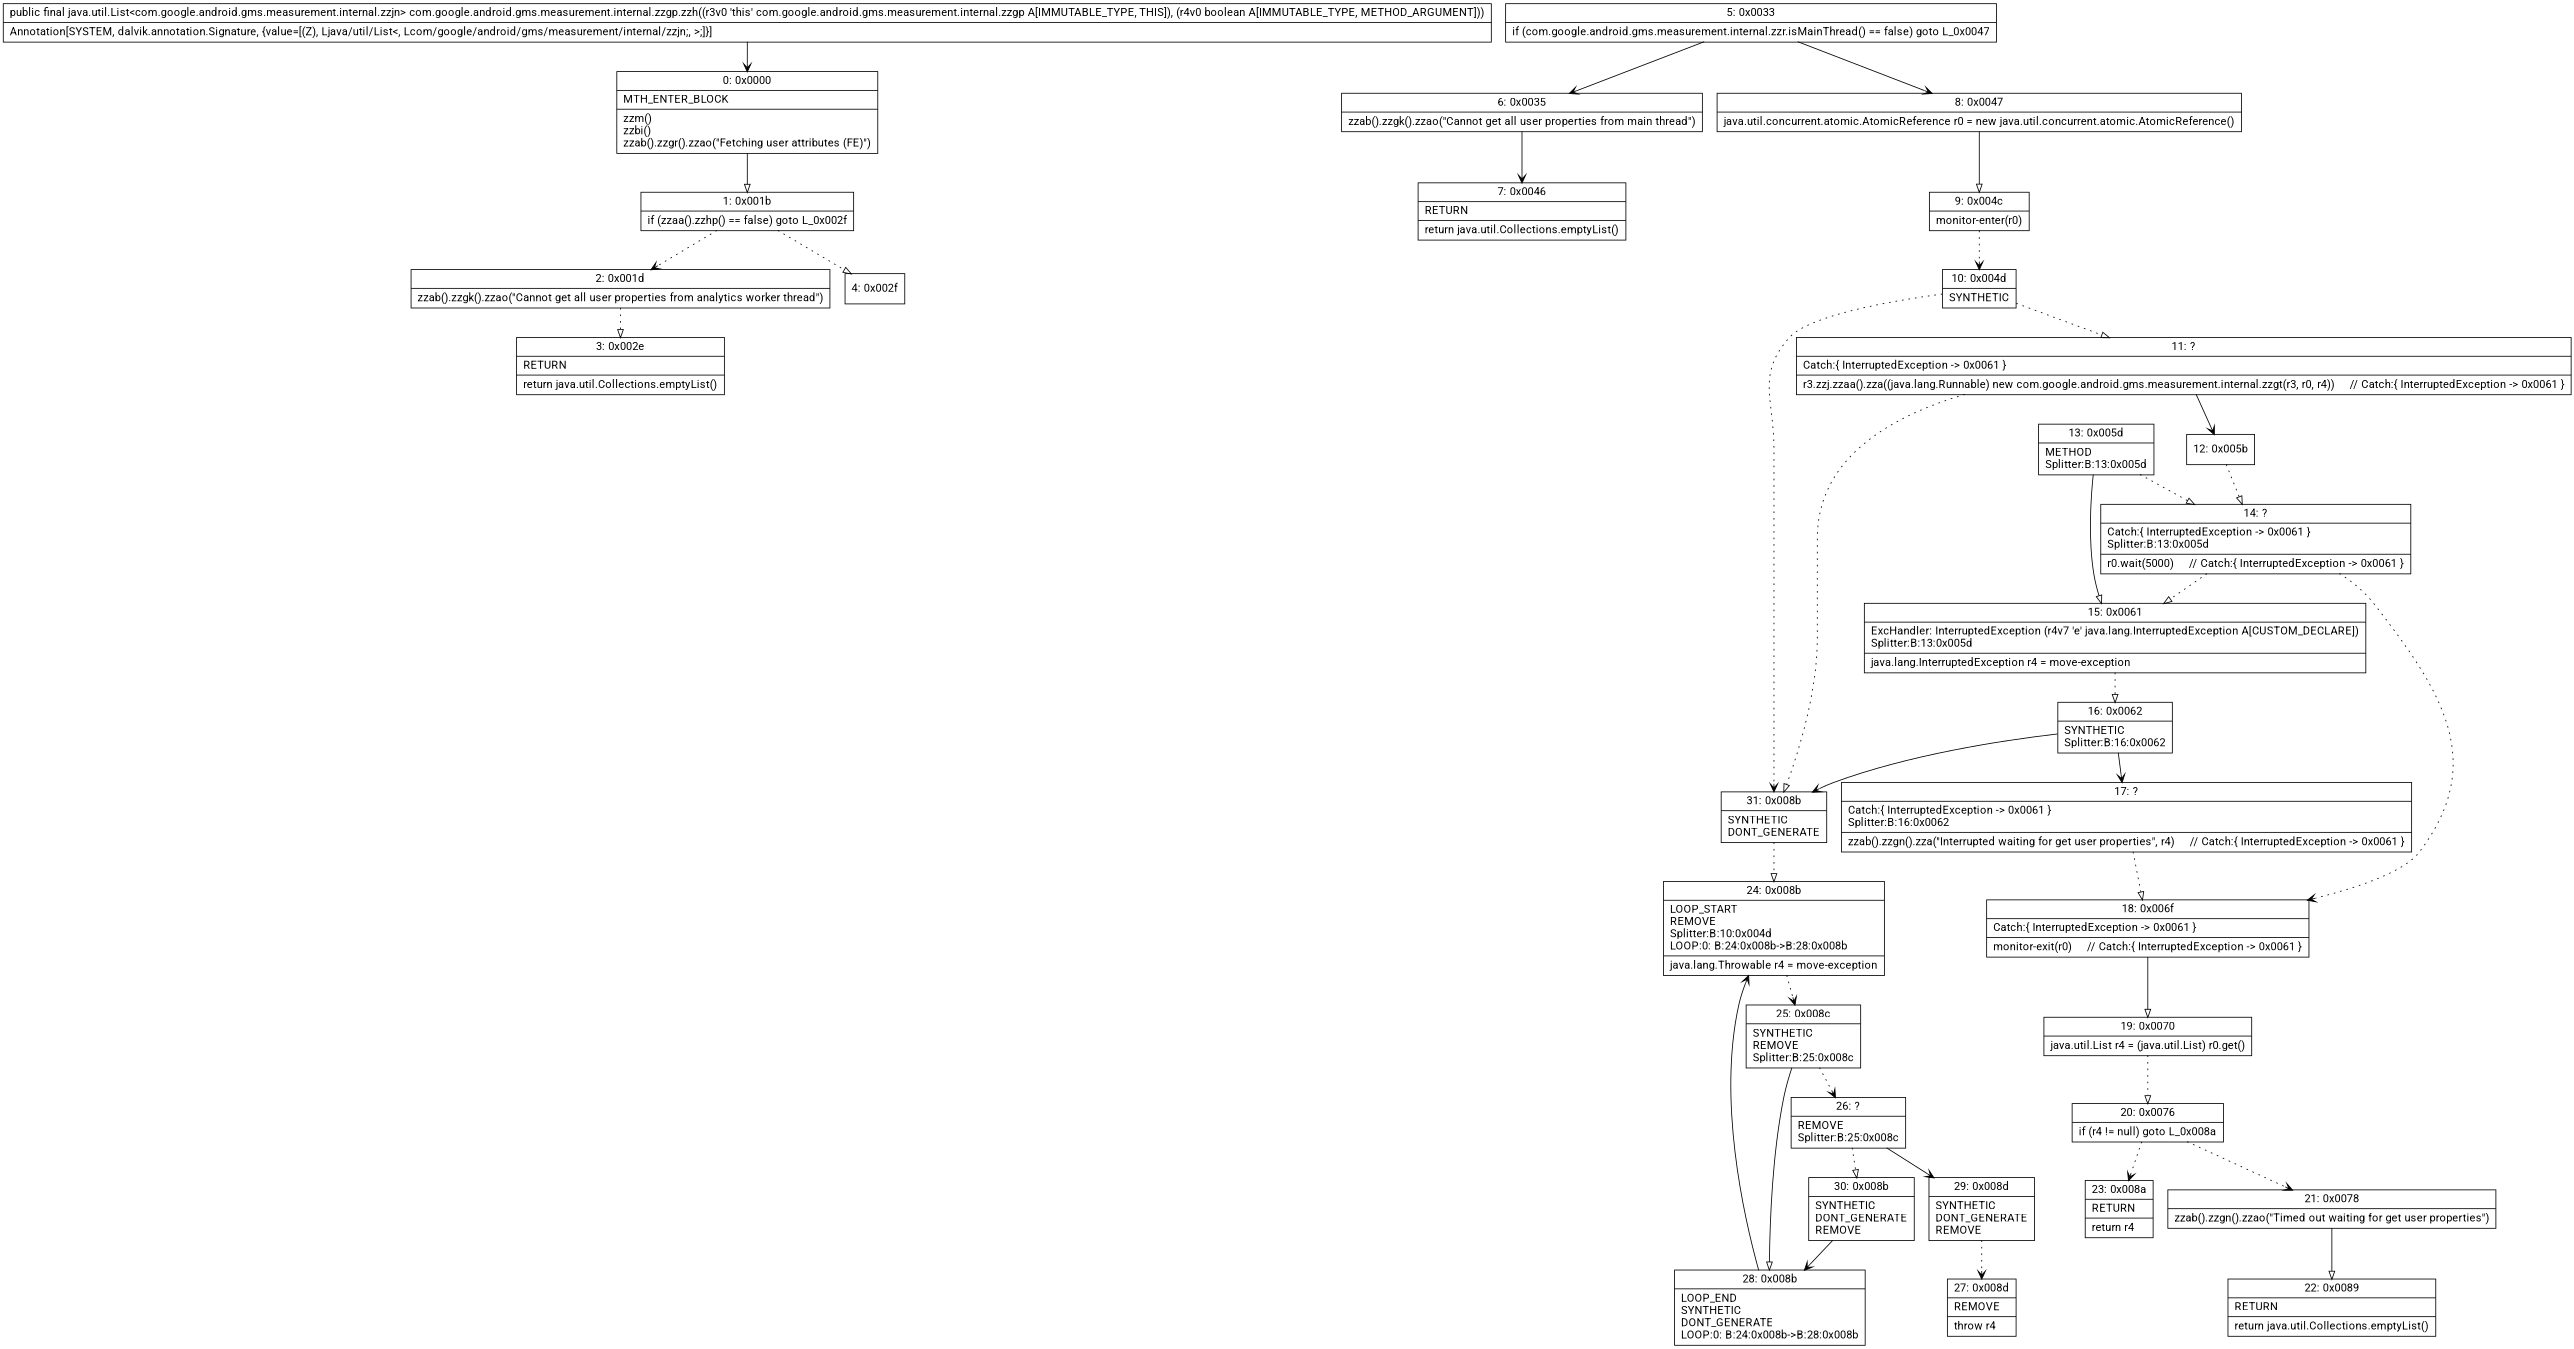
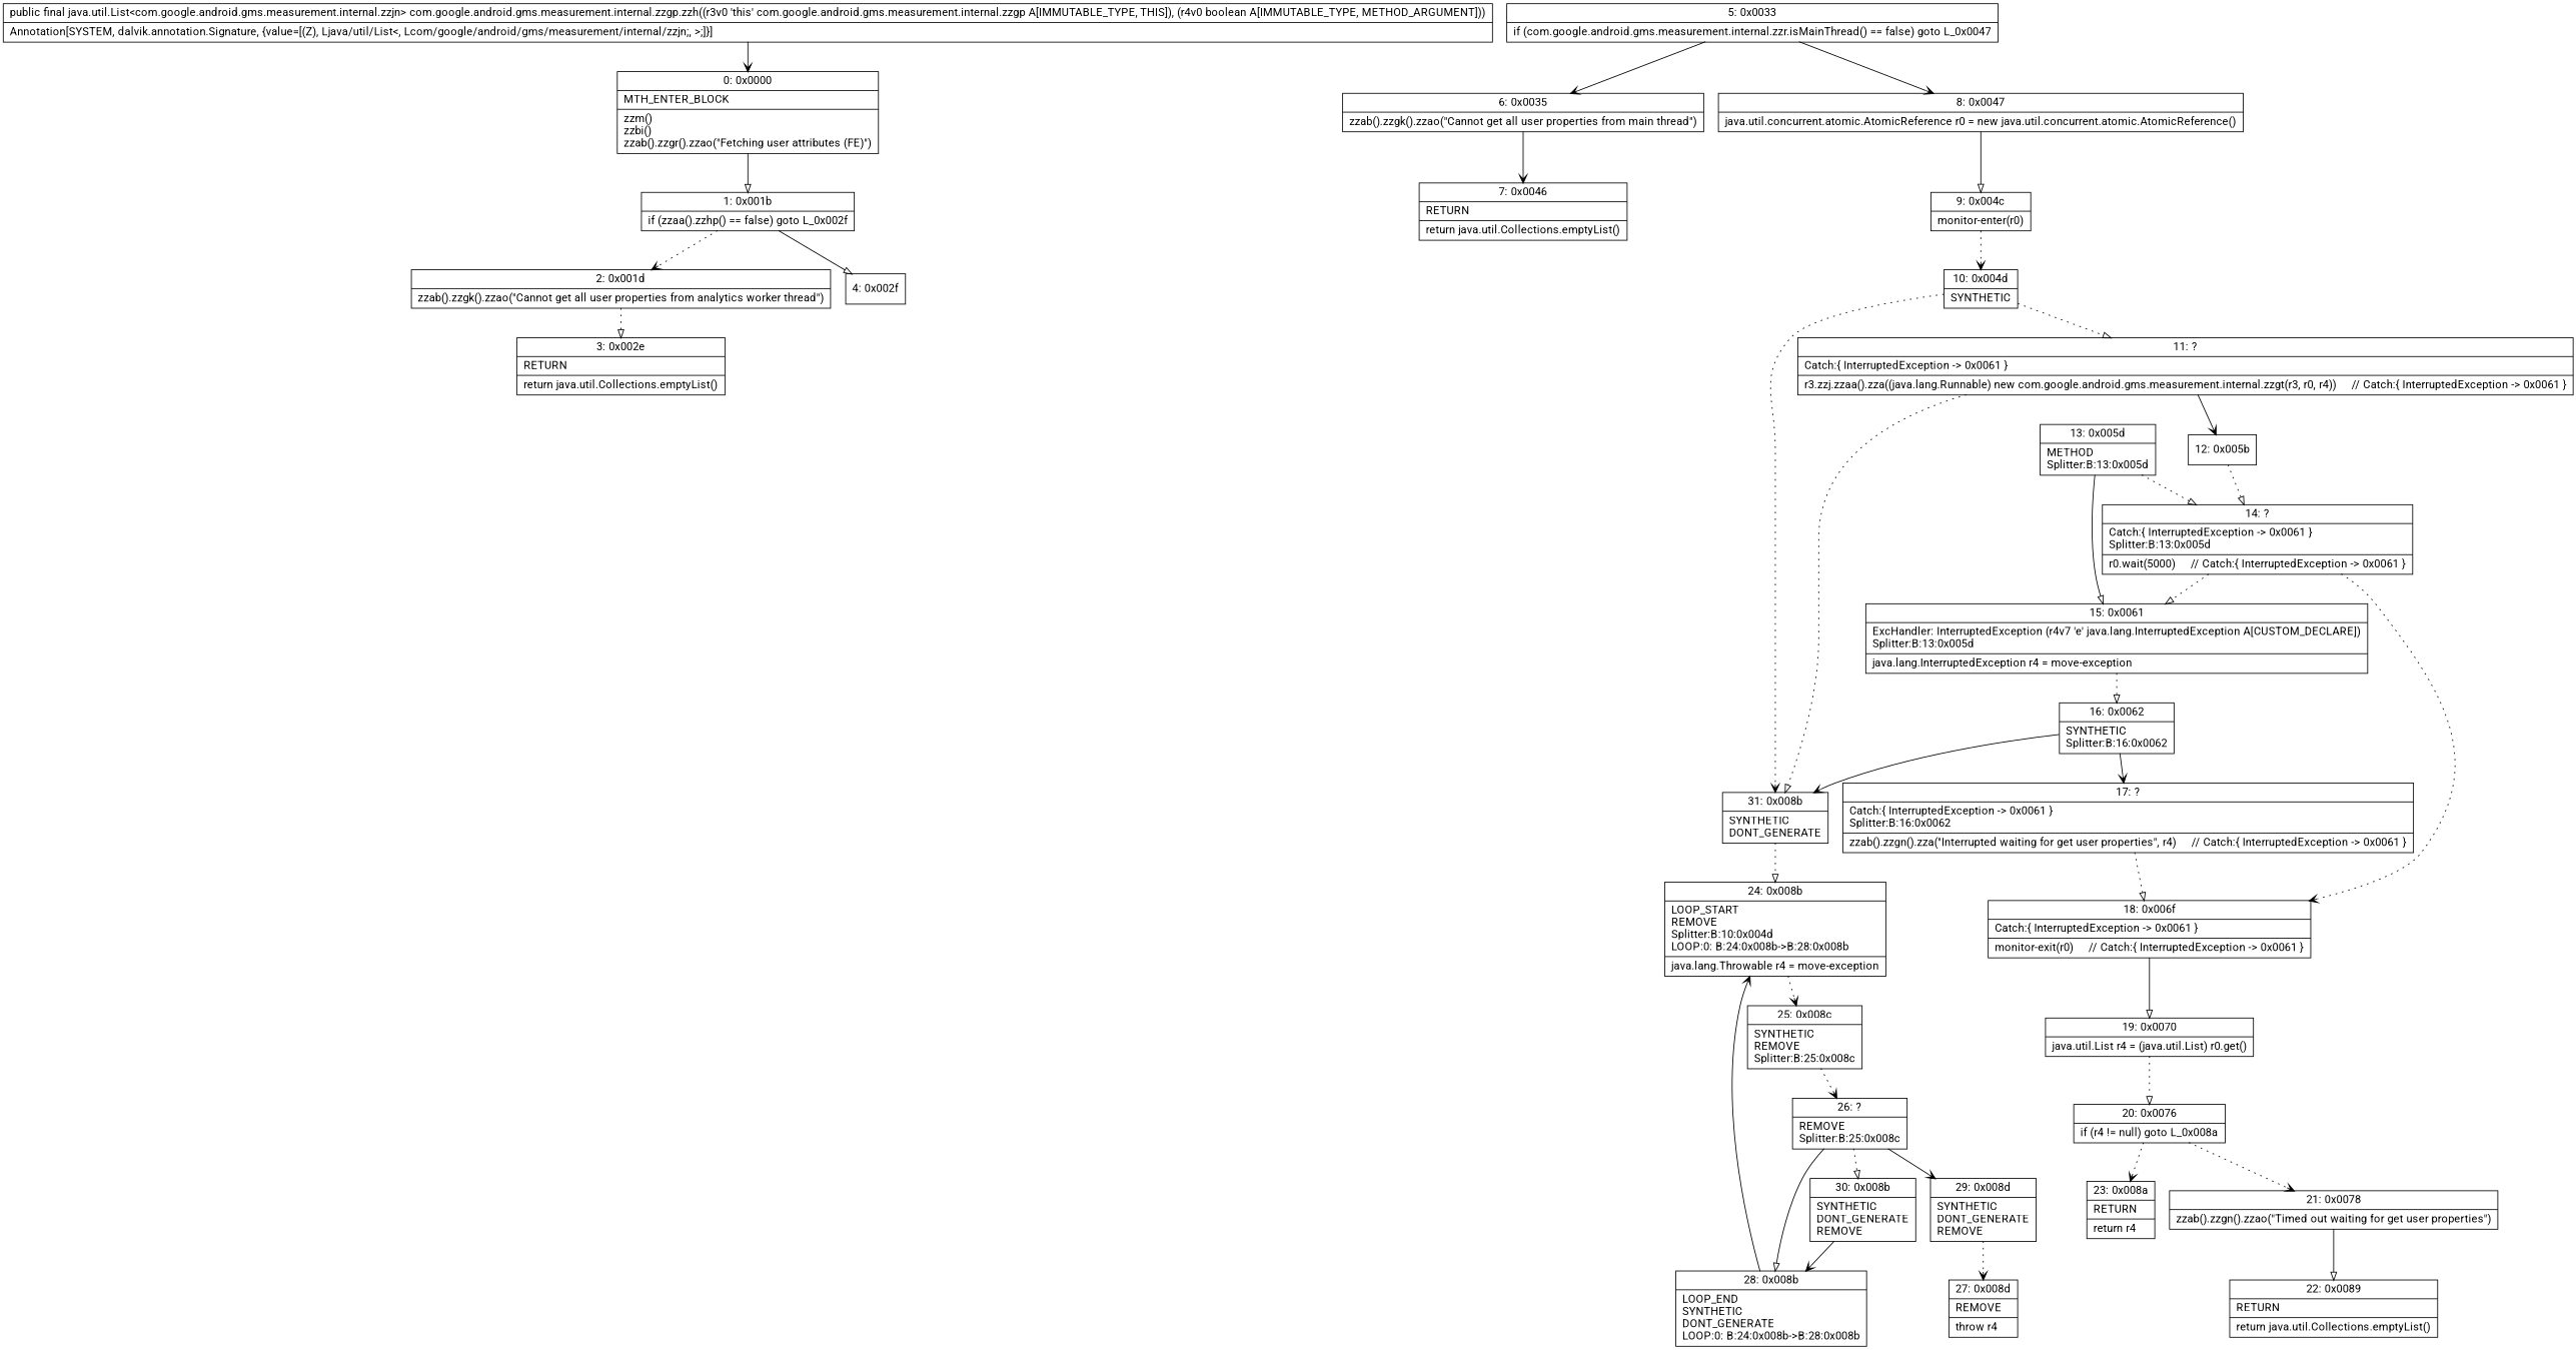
  digraph {
    fontname=Roboto
    node [fontname=Roboto shape=record]
    edge [arrowhead=vee fontname=Roboto style=dotted]
    n1 [label="{0\:\ 0x0000|MTH_ENTER_BLOCK\l|zzm()\lzzbi()\lzzab().zzgr().zzao(\"Fetching user attributes (FE)\")\l}"]
    n2 [label="{1\:\ 0x001b|if (zzaa().zzhp() == false) goto L_0x002f\l}"]
    n3 [label="{2\:\ 0x001d|zzab().zzgk().zzao(\"Cannot get all user properties from analytics worker thread\")\l}"]
    n4 [label="{4\:\ 0x002f}"]
    n5 [label="{3\:\ 0x002e|RETURN\l|return java.util.Collections.emptyList()\l}"]
    n6 [label="{5\:\ 0x0033|if (com.google.android.gms.measurement.internal.zzr.isMainThread() == false) goto L_0x0047\l}"]
    n7 [label="{6\:\ 0x0035|zzab().zzgk().zzao(\"Cannot get all user properties from main thread\")\l}"]
    n8 [label="{8\:\ 0x0047|java.util.concurrent.atomic.AtomicReference r0 = new java.util.concurrent.atomic.AtomicReference()\l}"]
    n9 [label="{7\:\ 0x0046|RETURN\l|return java.util.Collections.emptyList()\l}"]
    n10 [label="{9\:\ 0x004c|monitor\-enter(r0)\l}"]
    n11 [label="{10\:\ 0x004d|SYNTHETIC\l}"]
    n12 [label="{11\:\ ?|Catch:\{ InterruptedException \-\> 0x0061 \}\l|r3.zzj.zzaa().zza((java.lang.Runnable) new com.google.android.gms.measurement.internal.zzgt(r3, r0, r4))     \/\/ Catch:\{ InterruptedException \-\> 0x0061 \}\l}"]
    n13 [label="{31\:\ 0x008b|SYNTHETIC\lDONT_GENERATE\l}"]
    n14 [label="{12\:\ 0x005b}"]
    n15 [label="{24\:\ 0x008b|LOOP_START\lREMOVE\lSplitter:B:10:0x004d\lLOOP:0: B:24:0x008b\-\>B:28:0x008b\l|java.lang.Throwable r4 = move\-exception\l}"]
    n16 [label="{14\:\ ?|Catch:\{ InterruptedException \-\> 0x0061 \}\lSplitter:B:13:0x005d\l|r0.wait(5000)     \/\/ Catch:\{ InterruptedException \-\> 0x0061 \}\l}"]
    n17 [label="{13\:\ 0x005d|METHOD\lSplitter:B:13:0x005d\l}"]
    n18 [label="{15\:\ 0x0061|ExcHandler: InterruptedException (r4v7 'e' java.lang.InterruptedException A[CUSTOM_DECLARE])\lSplitter:B:13:0x005d\l|java.lang.InterruptedException r4 = move\-exception\l}"]
    n19 [label="{18\:\ 0x006f|Catch:\{ InterruptedException \-\> 0x0061 \}\l|monitor\-exit(r0)     \/\/ Catch:\{ InterruptedException \-\> 0x0061 \}\l}"]
    n20 [label="{16\:\ 0x0062|SYNTHETIC\lSplitter:B:16:0x0062\l}"]
    n21 [label="{19\:\ 0x0070|java.util.List r4 = (java.util.List) r0.get()\l}"]
    n22 [label="{17\:\ ?|Catch:\{ InterruptedException \-\> 0x0061 \}\lSplitter:B:16:0x0062\l|zzab().zzgn().zza(\"Interrupted waiting for get user properties\", r4)     \/\/ Catch:\{ InterruptedException \-\> 0x0061 \}\l}"]
    n23 [label="{20\:\ 0x0076|if (r4 != null) goto L_0x008a\l}"]
    n24 [label="{21\:\ 0x0078|zzab().zzgn().zzao(\"Timed out waiting for get user properties\")\l}"]
    n25 [label="{23\:\ 0x008a|RETURN\l|return r4\l}"]
    n26 [label="{22\:\ 0x0089|RETURN\l|return java.util.Collections.emptyList()\l}"]
    n27 [label="{25\:\ 0x008c|SYNTHETIC\lREMOVE\lSplitter:B:25:0x008c\l}"]
    n28 [label="{26\:\ ?|REMOVE\lSplitter:B:25:0x008c\l}"]
    n29 [label="{28\:\ 0x008b|LOOP_END\lSYNTHETIC\lDONT_GENERATE\lLOOP:0: B:24:0x008b\-\>B:28:0x008b\l}"]
    n30 [label="{29\:\ 0x008d|SYNTHETIC\lDONT_GENERATE\lREMOVE\l}"]
    n31 [label="{30\:\ 0x008b|SYNTHETIC\lDONT_GENERATE\lREMOVE\l}"]
    n32 [label="{27\:\ 0x008d|REMOVE\l|throw r4\l}"]
    n33 [label="{public final java.util.List\<com.google.android.gms.measurement.internal.zzjn\> com.google.android.gms.measurement.internal.zzgp.zzh((r3v0 'this' com.google.android.gms.measurement.internal.zzgp A[IMMUTABLE_TYPE, THIS]), (r4v0 boolean A[IMMUTABLE_TYPE, METHOD_ARGUMENT]))  | Annotation[SYSTEM, dalvik.annotation.Signature, \{value=[(Z), Ljava\/util\/List\<, Lcom\/google\/android\/gms\/measurement\/internal\/zzjn;, \>;]\}]\l}"]
    n1 -> n2 [arrowhead=onormal style=solid]
    n2 -> n3
-   n2 -> n4 [arrowhead=onormal]
+   n2 -> n4 [arrowhead=onormal style=solid]
    n3 -> n5 [arrowhead=onormal]
    n6 -> n7 [style=solid]
    n6 -> n8 [style=solid]
    n7 -> n9 [style=solid]
    n8 -> n10 [arrowhead=onormal style=solid]
    n10 -> n11
    n11 -> n12 [arrowhead=onormal]
    n11 -> n13
    n12 -> n13 [arrowhead=onormal]
    n12 -> n14 [style=solid]
    n13 -> n15 [arrowhead=onormal]
    n14 -> n16 [arrowhead=onormal]
    n15 -> n27
    n16 -> n18 [arrowhead=onormal]
    n16 -> n19
    n17 -> n16 [arrowhead=onormal]
    n17 -> n18 [arrowhead=onormal style=solid]
    n18 -> n20 [arrowhead=onormal]
    n19 -> n21 [arrowhead=onormal style=solid]
    n20 -> n13 [style=solid]
    n20 -> n22 [style=solid]
    n21 -> n23 [arrowhead=onormal]
    n22 -> n19 [arrowhead=onormal]
    n23 -> n24
    n23 -> n25
    n24 -> n26 [arrowhead=onormal style=solid]
    n27 -> n28
-   n27 -> n29 [arrowhead=onormal style=solid]
+   n28 -> n29 [arrowhead=onormal style=solid]
    n28 -> n30 [style=solid]
    n28 -> n31 [arrowhead=onormal]
    n29 -> n15 [style=solid]
    n30 -> n32
    n31 -> n29 [style=solid]
    n33 -> n1 [style=solid]
  }
